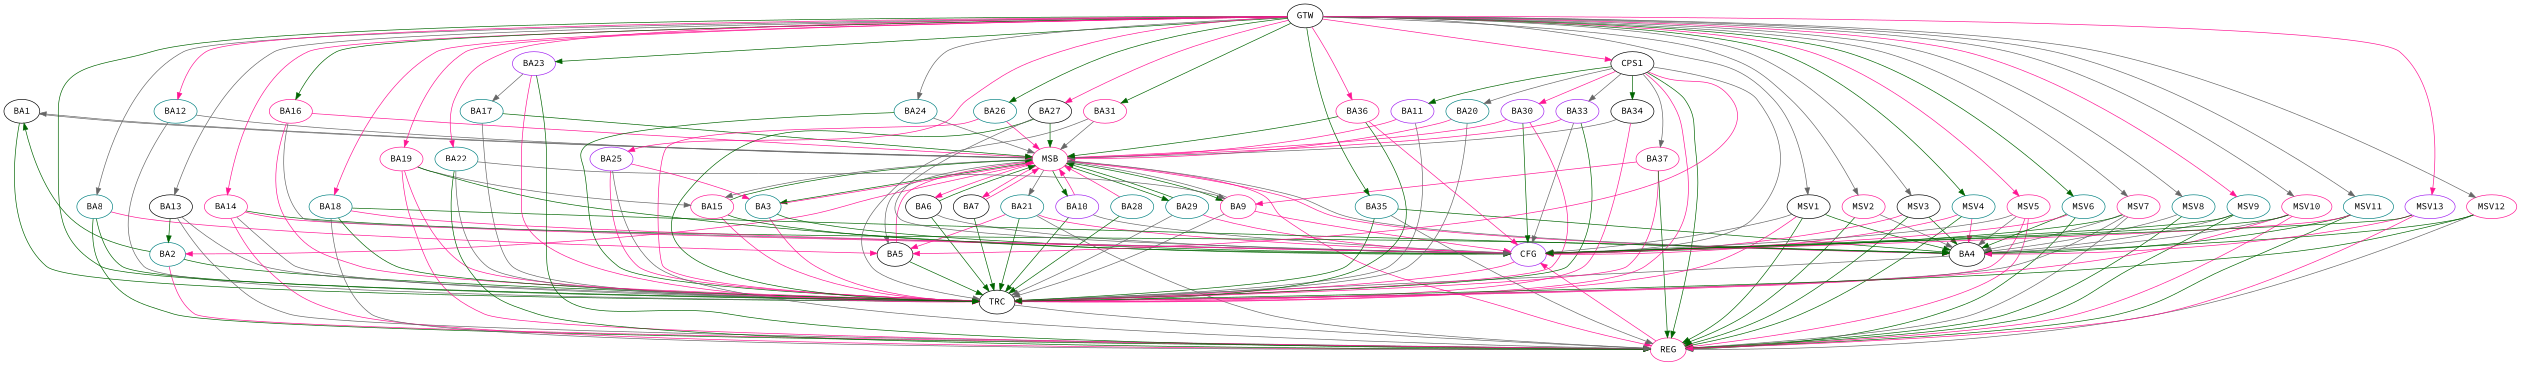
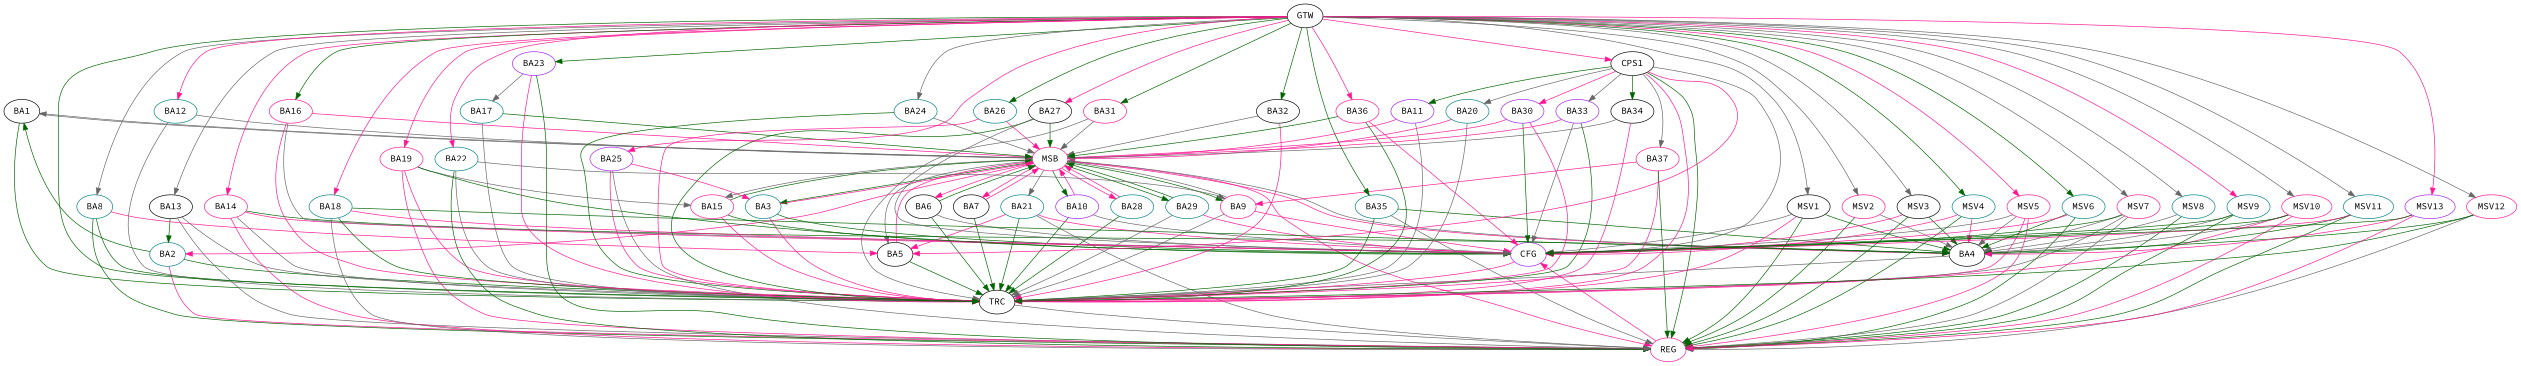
  strict digraph {
    fontname="Source Code Pro"
    node [color=teal fontname="Source Code Pro"]
    edge [color=deeppink fontname="Source Code Pro"]
    n1 [color=black label=BA1]
    n2 [color=deeppink label=MSB]
    n3 [color=black label=TRC]
    n4 [label=BA2]
    n5 [color=deeppink label=REG]
    n6 [label=BA3]
    n7 [color=black label=BA4]
    n8 [color=black label=BA5]
    n9 [color=black label=BA6]
    n10 [color=black label=BA7]
    n11 [color=deeppink label=BA9]
    n12 [color=purple label=BA10]
    n13 [color=deeppink label=BA15]
    n14 [label=BA21]
    n15 [label=BA28]
    n16 [label=BA29]
    n17 [color=purple label=CFG]
    n18 [label=BA8]
    n19 [color=purple label=BA11]
    n20 [label=BA12]
    n21 [color=black label=BA13]
    n22 [color=deeppink label=BA14]
    n23 [color=deeppink label=BA16]
    n24 [label=BA17]
    n25 [label=BA18]
    n26 [color=deeppink label=BA19]
    n27 [label=BA20]
    n28 [label=BA22]
    n29 [color=purple label=BA23]
    n30 [label=BA24]
    n31 [color=purple label=BA25]
    n32 [label=BA26]
    n33 [color=black label=BA27]
    n34 [color=purple label=BA30]
    n35 [color=deeppink label=BA31]
+   n36 [color=black label=BA32]
    n37 [color=purple label=BA33]
    n38 [color=black label=BA34]
    n39 [label=BA35]
    n40 [color=deeppink label=BA36]
    n41 [color=deeppink label=BA37]
    n42 [color=black label=CPS1]
    n43 [color=black label=GTW]
    n44 [color=black label=MSV1]
    n45 [color=deeppink label=MSV2]
    n46 [color=black label=MSV3]
    n47 [label=MSV4]
    n48 [color=deeppink label=MSV5]
    n49 [label=MSV6]
    n50 [color=deeppink label=MSV7]
    n51 [label=MSV8]
    n52 [label=MSV9]
    n53 [color=deeppink label=MSV10]
    n54 [label=MSV11]
    n55 [color=deeppink label=MSV12]
    n56 [color=purple label=MSV13]
    n1 -> n2 [color=gray40]
    n1 -> n3 [color=darkgreen]
    n2 -> n1 [color=gray40]
    n2 -> n4
    n2 -> n5
    n2 -> n6 [color=darkgreen]
    n2 -> n7
    n2 -> n8 [color=gray40]
    n2 -> n9
    n2 -> n10
    n2 -> n11 [color=darkgreen]
    n2 -> n12 [color=darkgreen]
    n2 -> n13 [color=gray40]
    n2 -> n14 [color=gray40]
+   n2 -> n15
    n2 -> n16 [color=darkgreen]
    n3 -> n5 [color=gray40]
    n4 -> n1 [color=darkgreen]
    n4 -> n3 [color=darkgreen]
    n4 -> n5
    n5 -> n17
    n6 -> n2
    n6 -> n3
    n6 -> n17 [color=darkgreen]
    n7 -> n2 [color=gray40]
    n7 -> n3 [color=gray40]
    n8 -> n2
    n8 -> n3 [color=darkgreen]
    n9 -> n2 [color=darkgreen]
    n9 -> n3 [color=darkgreen]
    n9 -> n17 [color=gray40]
    n10 -> n2
    n10 -> n3 [color=darkgreen]
    n11 -> n2 [color=gray40]
    n11 -> n3 [color=gray40]
    n11 -> n17
    n12 -> n2
    n12 -> n3 [color=darkgreen]
    n12 -> n17 [color=gray40]
    n13 -> n2 [color=darkgreen]
    n13 -> n3
    n13 -> n17 [color=darkgreen]
    n14 -> n3 [color=darkgreen]
    n14 -> n5 [color=gray40]
    n14 -> n8
    n14 -> n17
    n15 -> n2
    n15 -> n3 [color=darkgreen]
    n16 -> n2 [color=darkgreen]
    n16 -> n3 [color=gray40]
    n16 -> n17
    n17 -> n3
    n18 -> n3 [color=darkgreen]
    n18 -> n5 [color=darkgreen]
    n18 -> n8
    n19 -> n2
    n19 -> n3 [color=gray40]
    n20 -> n2 [color=gray40]
    n20 -> n3 [color=gray40]
    n21 -> n3 [color=gray40]
    n21 -> n4 [color=darkgreen]
    n21 -> n5 [color=gray40]
    n22 -> n3 [color=gray40]
    n22 -> n5
    n22 -> n7 [color=darkgreen]
    n22 -> n17
    n23 -> n2
    n23 -> n3
    n23 -> n17 [color=gray40]
    n24 -> n2 [color=darkgreen]
    n24 -> n3 [color=gray40]
    n25 -> n3 [color=darkgreen]
    n25 -> n5 [color=gray40]
    n25 -> n7 [color=darkgreen]
    n25 -> n17
    n26 -> n3
    n26 -> n5
    n26 -> n13 [color=gray40]
    n26 -> n17 [color=darkgreen]
    n27 -> n2
    n27 -> n3 [color=gray40]
    n28 -> n3 [color=gray40]
    n28 -> n5 [color=darkgreen]
    n28 -> n11 [color=gray40]
    n29 -> n3
    n29 -> n5 [color=darkgreen]
    n29 -> n24 [color=gray40]
    n30 -> n2 [color=gray40]
    n30 -> n3 [color=darkgreen]
    n31 -> n3
    n31 -> n5 [color=gray40]
    n31 -> n6
    n32 -> n2
    n32 -> n3
    n33 -> n2 [color=darkgreen]
    n33 -> n3 [color=darkgreen]
    n33 -> n17 [color=gray40]
    n34 -> n2
    n34 -> n3
    n34 -> n17 [color=darkgreen]
    n35 -> n2 [color=gray40]
    n35 -> n3 [color=gray40]
+   n36 -> n2 [color=gray40]
+   n36 -> n3
    n37 -> n2
    n37 -> n3 [color=darkgreen]
    n37 -> n17 [color=gray40]
    n38 -> n2 [color=gray40]
    n38 -> n3
    n39 -> n3 [color=darkgreen]
    n39 -> n5 [color=gray40]
    n39 -> n7 [color=darkgreen]
    n40 -> n2 [color=darkgreen]
    n40 -> n3 [color=darkgreen]
    n40 -> n17
    n41 -> n3
    n41 -> n5 [color=darkgreen]
    n41 -> n11
    n42 -> n3
    n42 -> n5 [color=darkgreen]
    n42 -> n8
    n42 -> n17 [color=gray40]
    n42 -> n19 [color=darkgreen]
    n42 -> n27 [color=gray40]
    n42 -> n34
    n42 -> n37 [color=gray40]
    n42 -> n38 [color=darkgreen]
    n42 -> n41 [color=gray40]
    n43 -> n3 [color=darkgreen]
    n43 -> n18 [color=gray40]
    n43 -> n20
    n43 -> n21 [color=gray40]
    n43 -> n22
    n43 -> n23 [color=darkgreen]
    n43 -> n25
    n43 -> n26
    n43 -> n28
    n43 -> n29 [color=darkgreen]
    n43 -> n30 [color=gray40]
    n43 -> n31
    n43 -> n32 [color=darkgreen]
    n43 -> n33
    n43 -> n35 [color=darkgreen]
+   n43 -> n36 [color=darkgreen]
    n43 -> n39 [color=darkgreen]
    n43 -> n40
    n43 -> n42
    n43 -> n44 [color=gray40]
    n43 -> n45 [color=gray40]
    n43 -> n46 [color=gray40]
    n43 -> n47 [color=darkgreen]
    n43 -> n48
    n43 -> n49 [color=darkgreen]
    n43 -> n50 [color=gray40]
    n43 -> n51 [color=gray40]
    n43 -> n52
    n43 -> n53 [color=gray40]
    n43 -> n54 [color=gray40]
    n43 -> n55 [color=gray40]
    n43 -> n56
    n44 -> n3
    n44 -> n5 [color=darkgreen]
    n44 -> n7 [color=darkgreen]
    n44 -> n17 [color=gray40]
    n45 -> n5 [color=darkgreen]
    n45 -> n7 [color=gray40]
    n46 -> n5 [color=darkgreen]
    n46 -> n7 [color=darkgreen]
    n46 -> n17
    n47 -> n5 [color=darkgreen]
    n47 -> n7
    n47 -> n17
    n48 -> n3
    n48 -> n5
    n48 -> n7 [color=gray40]
    n48 -> n17 [color=gray40]
    n49 -> n5 [color=darkgreen]
    n49 -> n7 [color=darkgreen]
    n49 -> n17
    n50 -> n3 [color=gray40]
    n50 -> n5 [color=gray40]
    n50 -> n7 [color=gray40]
    n50 -> n17 [color=darkgreen]
    n51 -> n5 [color=darkgreen]
    n51 -> n7 [color=gray40]
    n52 -> n5 [color=darkgreen]
    n52 -> n7 [color=gray40]
    n52 -> n17 [color=darkgreen]
    n53 -> n3
    n53 -> n5
    n53 -> n7 [color=gray40]
    n53 -> n17 [color=darkgreen]
    n54 -> n5 [color=darkgreen]
    n54 -> n7 [color=darkgreen]
    n54 -> n17
    n55 -> n3 [color=darkgreen]
    n55 -> n5 [color=gray40]
    n55 -> n7 [color=darkgreen]
    n56 -> n5
    n56 -> n7
    n56 -> n17 [color=darkgreen]
  }
